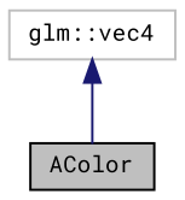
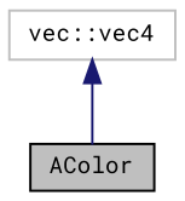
  digraph {
    fontname="Roboto Mono"
    node [fontname="Roboto Mono" fontsize=10 shape=record style=filled]
    n1 [color=black fillcolor=grey75 fontcolor=black height=0.2 label=AColor width=0.4]
-   n2 [color=grey75 fillcolor=white height=0.2 label="glm::vec4" width=0.4]
+   n2 [color=grey75 fillcolor=white height=0.2 label="vec::vec4" width=0.4]
    n2 -> n1 [color=midnightblue dir=back fontname="Roboto Mono" fontsize=10 labelfontname=Helvetica labelfontsize=10 style=solid]
  }
